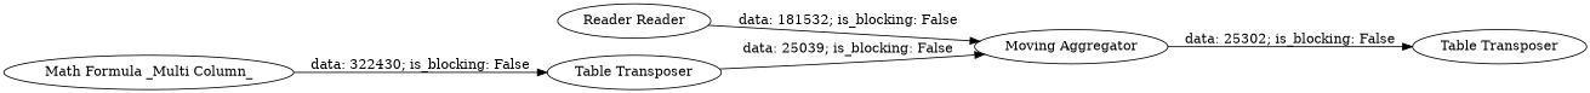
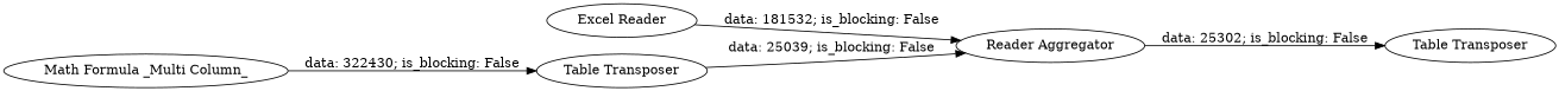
  digraph {
    rankdir=LR
    n1 [label="Table Transposer"]
-   n2 [label="Moving Aggregator"]
+   n2 [label="Reader Aggregator"]
    n3 [label="Table Transposer"]
-   n4 [label="Reader Reader"]
+   n4 [label="Excel Reader"]
    n5 [label="Math Formula _Multi Column_"]
    n1 -> n2 [label="data: 25039; is_blocking: False"]
    n2 -> n3 [label="data: 25302; is_blocking: False"]
    n4 -> n2 [label="data: 181532; is_blocking: False"]
    n5 -> n1 [label="data: 322430; is_blocking: False"]
  }
